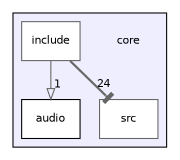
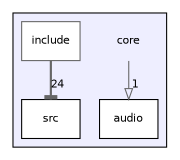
  digraph {
    compound=true
    node [color=gray40 fontname=Helvetica fontsize=10 shape=box fillcolor=white style=filled]
    edge [color=gray40 labeldistance=1.5 labelfontname=Helvetica labelfontsize=10]
    n1 [label=core shape=plaintext fillcolor="" style=""]
    n2 [color=black label=audio]
    n3 [label=include]
-   n4 [label=src]
+   n4 [color=black label=src]
    subgraph cluster_1 {
      bgcolor="#eeeeff"
      pencolor=black
      n1
      n2
      n3
      n4
    }
-   n3 -> n2 [arrowhead=onormal headlabel=1 style=solid]
+   n1 -> n2 [arrowhead=onormal headlabel=1 style=solid]
    n3 -> n4 [arrowhead=tee headlabel=24 style=bold]
  }
